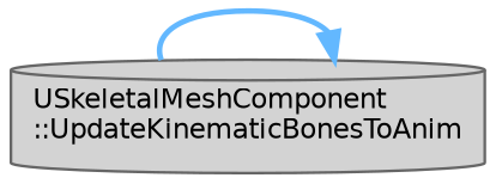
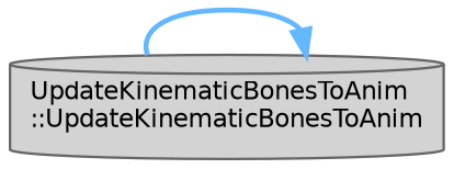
  digraph {
    rankdir=LR
-   n1 [color=gray40 fillcolor=lightgrey fontcolor=black fontname=Helvetica fontsize=10 height=0.2 label="USkeletalMeshComponent\l::UpdateKinematicBonesToAnim" shape=cylinder style=filled width=0.4]
+   n1 [color=gray40 fillcolor=lightgrey fontcolor=black fontname=Helvetica fontsize=10 height=0.2 label="UpdateKinematicBonesToAnim\l::UpdateKinematicBonesToAnim" shape=cylinder style=filled width=0.4]
    n1 -> n1 [color=steelblue1 fontname=Helvetica fontsize=10 labelfontname=Helvetica labelfontsize=10 style=bold]
  }
